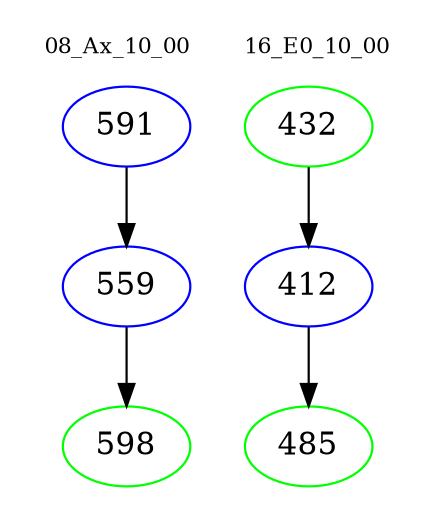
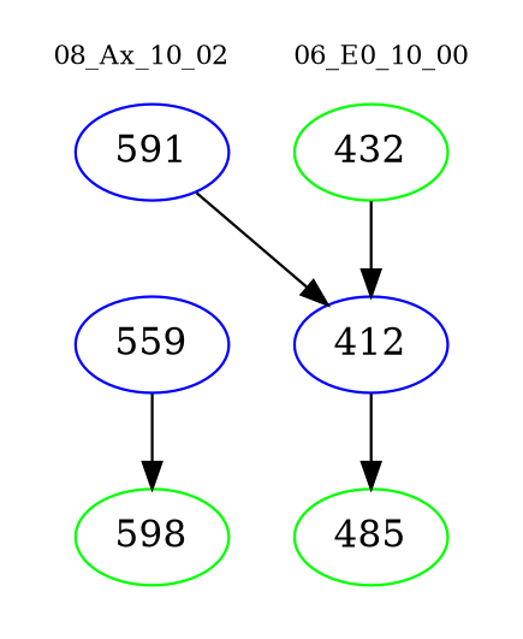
  digraph {
    node [color=blue]
    edge [color=black]
    n1 [label=591]
    n2 [label=559]
    n3 [color=green label=598]
    n4 [color=green label=432]
    n5 [label=412]
    n6 [color=green label=485]
    subgraph cluster_1 {
      color=white
      fontsize=10
-     label="08_Ax_10_00"
+     label="08_Ax_10_02"
      n1
      n2
      n3
    }
    subgraph cluster_2 {
      color=white
      fontsize=10
-     label="16_E0_10_00"
+     label="06_E0_10_00"
      n4
      n5
      n6
    }
-   n1 -> n2
+   n1 -> n5
    n2 -> n3
    n4 -> n5
    n5 -> n6
  }
